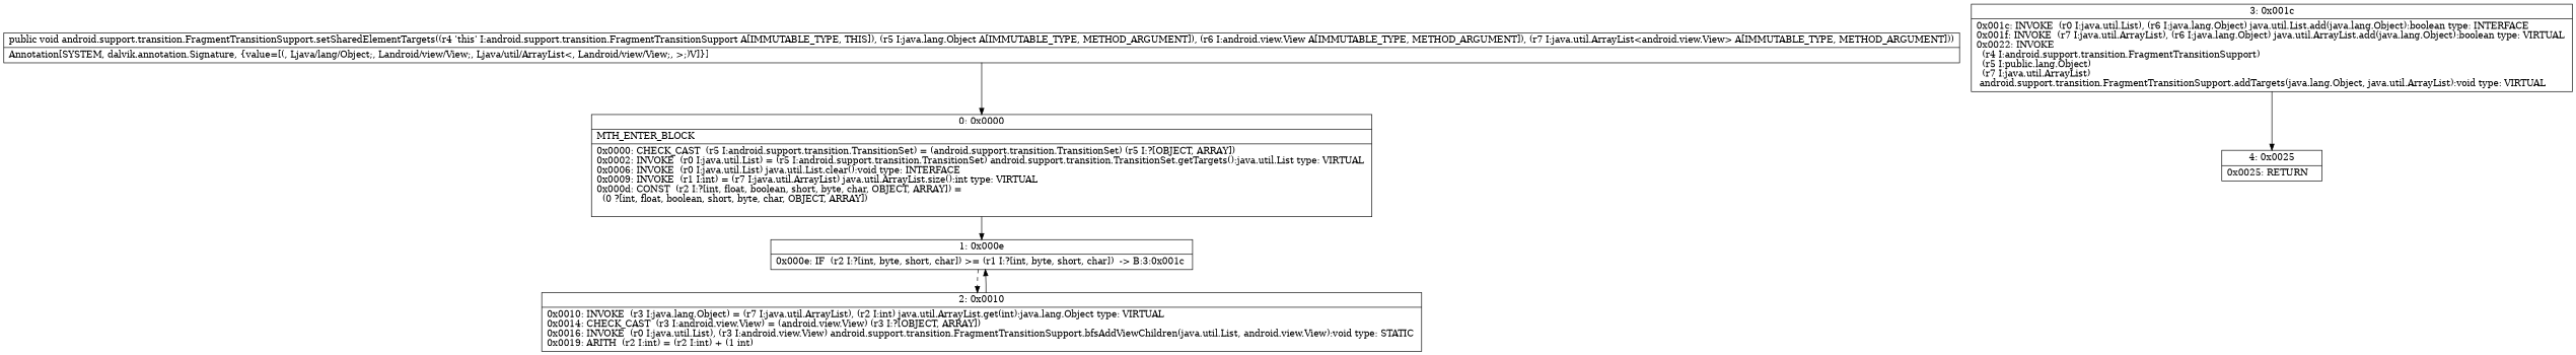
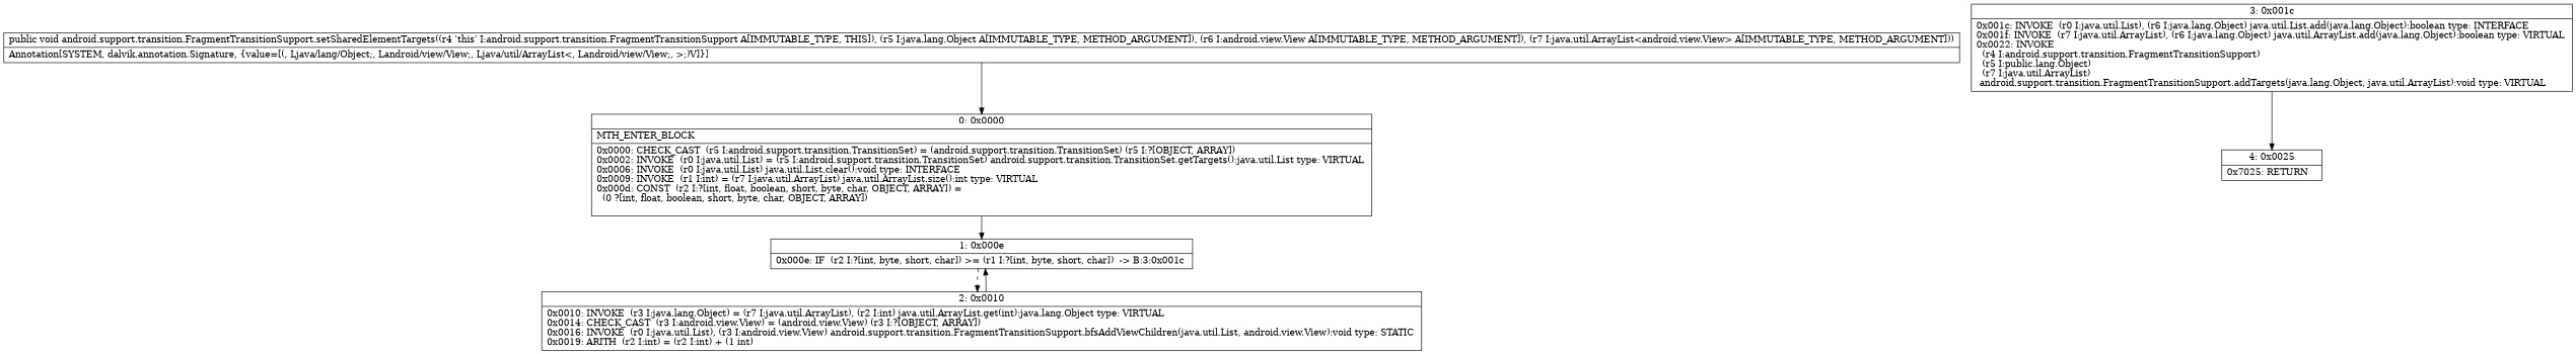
  digraph {
    node [shape=record]
    n1 [label="{0\:\ 0x0000|MTH_ENTER_BLOCK\l|0x0000: CHECK_CAST  (r5 I:android.support.transition.TransitionSet) = (android.support.transition.TransitionSet) (r5 I:?[OBJECT, ARRAY]) \l0x0002: INVOKE  (r0 I:java.util.List) = (r5 I:android.support.transition.TransitionSet) android.support.transition.TransitionSet.getTargets():java.util.List type: VIRTUAL \l0x0006: INVOKE  (r0 I:java.util.List) java.util.List.clear():void type: INTERFACE \l0x0009: INVOKE  (r1 I:int) = (r7 I:java.util.ArrayList) java.util.ArrayList.size():int type: VIRTUAL \l0x000d: CONST  (r2 I:?[int, float, boolean, short, byte, char, OBJECT, ARRAY]) = \l  (0 ?[int, float, boolean, short, byte, char, OBJECT, ARRAY])\l \l}"]
    n2 [label="{1\:\ 0x000e|0x000e: IF  (r2 I:?[int, byte, short, char]) \>= (r1 I:?[int, byte, short, char])  \-\> B:3:0x001c \l}"]
    n3 [label="{2\:\ 0x0010|0x0010: INVOKE  (r3 I:java.lang.Object) = (r7 I:java.util.ArrayList), (r2 I:int) java.util.ArrayList.get(int):java.lang.Object type: VIRTUAL \l0x0014: CHECK_CAST  (r3 I:android.view.View) = (android.view.View) (r3 I:?[OBJECT, ARRAY]) \l0x0016: INVOKE  (r0 I:java.util.List), (r3 I:android.view.View) android.support.transition.FragmentTransitionSupport.bfsAddViewChildren(java.util.List, android.view.View):void type: STATIC \l0x0019: ARITH  (r2 I:int) = (r2 I:int) + (1 int) \l}"]
    n4 [label="{3\:\ 0x001c|0x001c: INVOKE  (r0 I:java.util.List), (r6 I:java.lang.Object) java.util.List.add(java.lang.Object):boolean type: INTERFACE \l0x001f: INVOKE  (r7 I:java.util.ArrayList), (r6 I:java.lang.Object) java.util.ArrayList.add(java.lang.Object):boolean type: VIRTUAL \l0x0022: INVOKE  \l  (r4 I:android.support.transition.FragmentTransitionSupport)\l  (r5 I:public.lang.Object)\l  (r7 I:java.util.ArrayList)\l android.support.transition.FragmentTransitionSupport.addTargets(java.lang.Object, java.util.ArrayList):void type: VIRTUAL \l}"]
-   n5 [label="{4\:\ 0x0025|0x0025: RETURN   \l}"]
+   n5 [label="{4\:\ 0x0025|0x7025: RETURN   \l}"]
    n6 [label="{public void android.support.transition.FragmentTransitionSupport.setSharedElementTargets((r4 'this' I:android.support.transition.FragmentTransitionSupport A[IMMUTABLE_TYPE, THIS]), (r5 I:java.lang.Object A[IMMUTABLE_TYPE, METHOD_ARGUMENT]), (r6 I:android.view.View A[IMMUTABLE_TYPE, METHOD_ARGUMENT]), (r7 I:java.util.ArrayList\<android.view.View\> A[IMMUTABLE_TYPE, METHOD_ARGUMENT]))  | Annotation[SYSTEM, dalvik.annotation.Signature, \{value=[(, Ljava\/lang\/Object;, Landroid\/view\/View;, Ljava\/util\/ArrayList\<, Landroid\/view\/View;, \>;)V]\}]\l}"]
    n1 -> n2
    n2 -> n3 [style=dashed]
    n3 -> n2
    n4 -> n5
    n6 -> n1
  }
